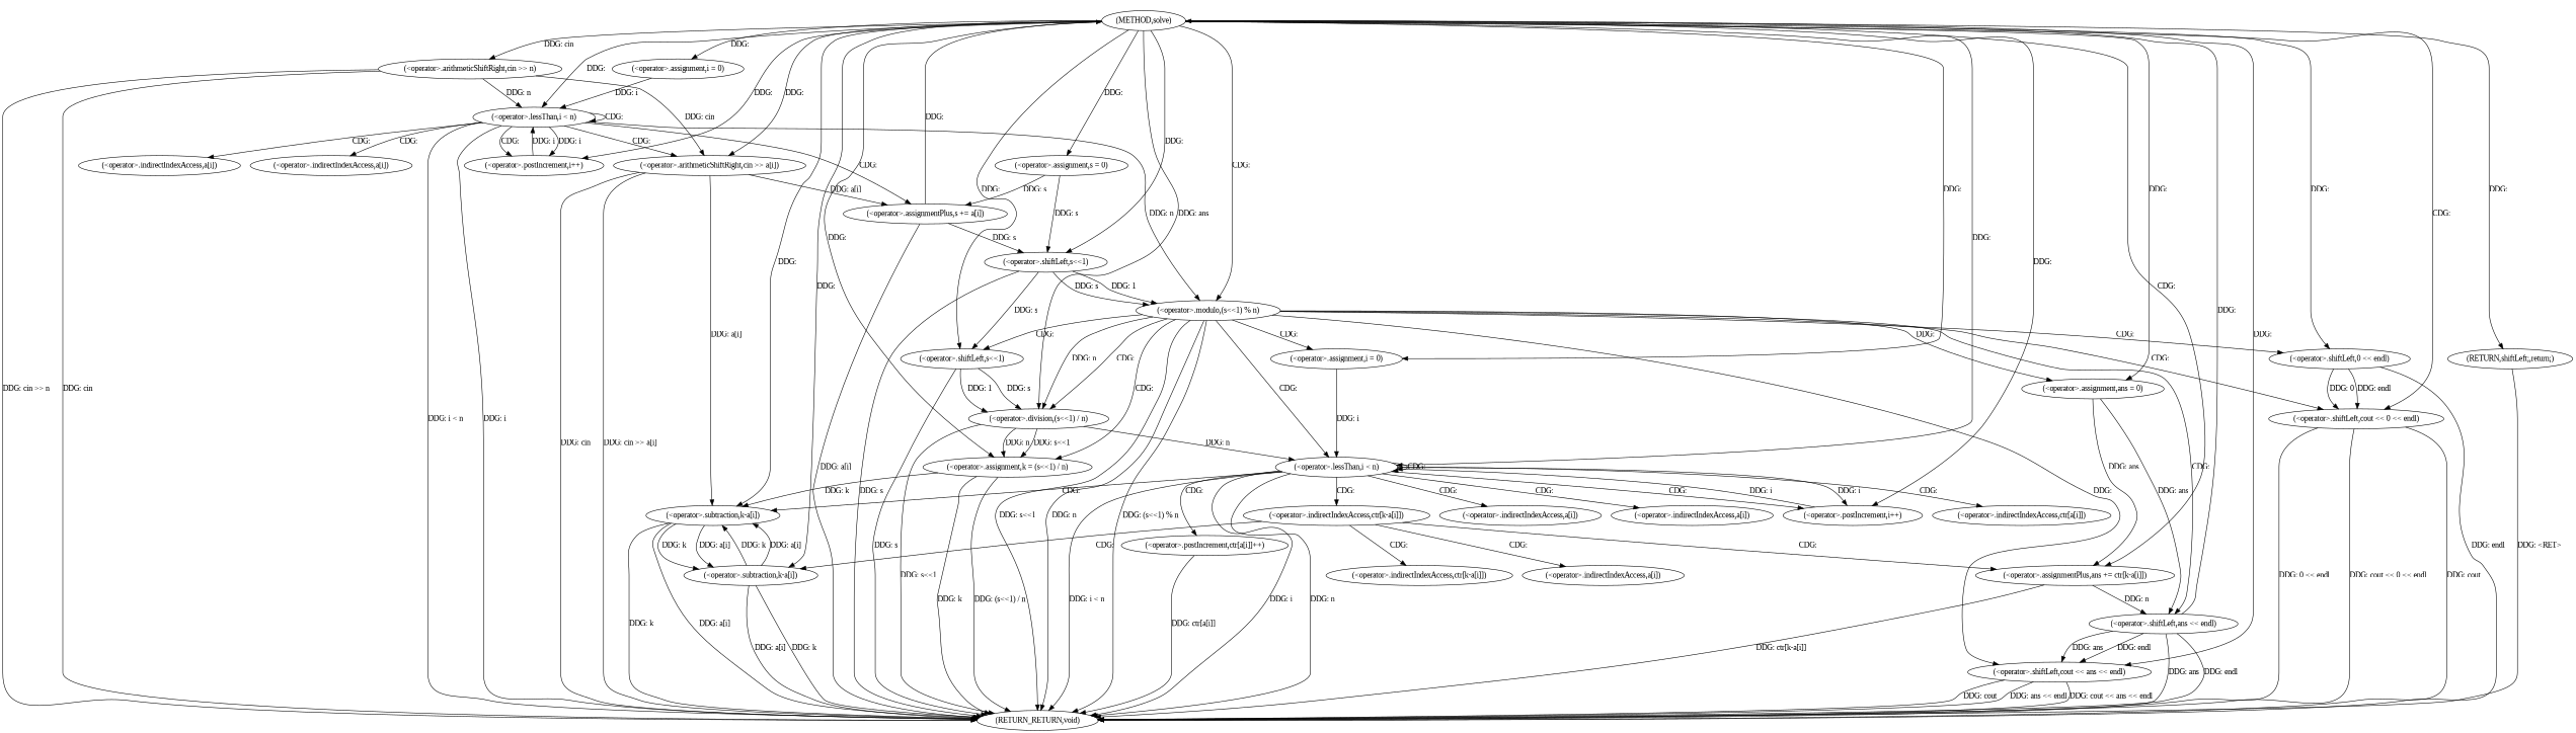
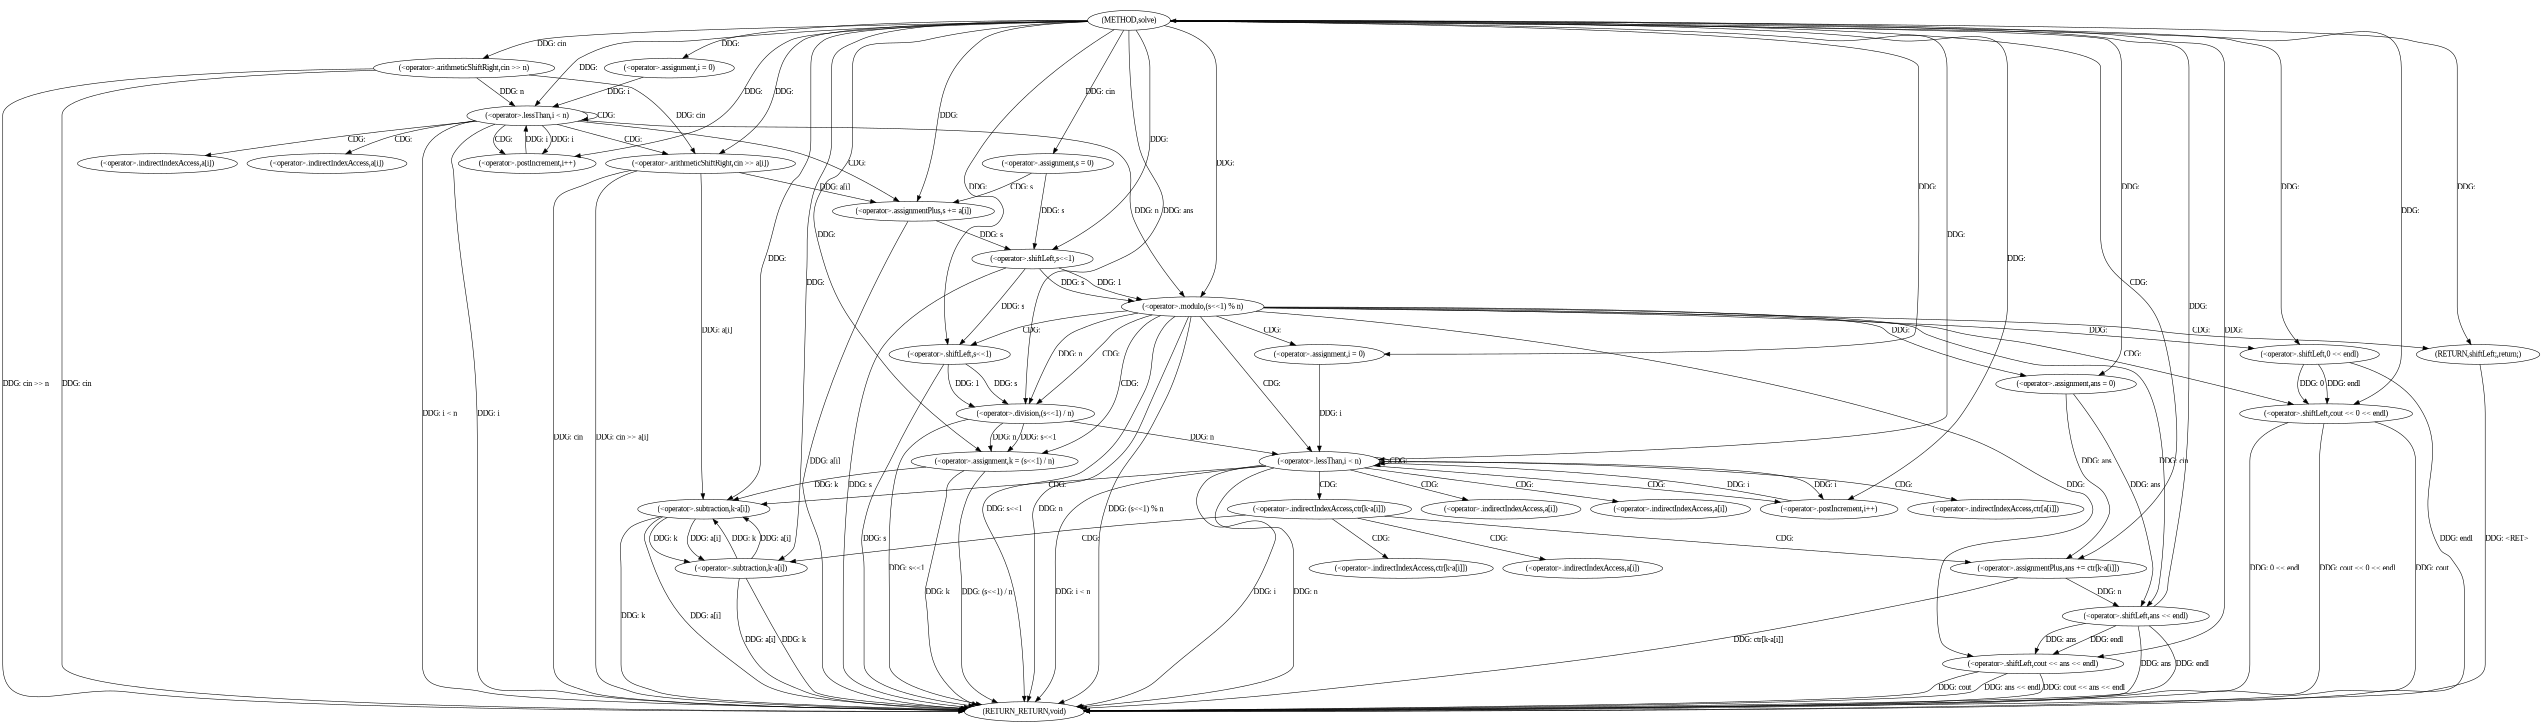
  digraph {
    fontname="Liberation Serif"
    node [fontname="Liberation Serif"]
    edge [fontname="Liberation Serif"]
    n1 [label="(METHOD,solve)"]
    n2 [label="(<operator>.arithmeticShiftRight,cin >> n)"]
    n3 [label="(<operator>.assignment,s = 0)"]
    n4 [label="(<operator>.assignment,k = (s<<1) / n)"]
    n5 [label="(<operator>.assignment,ans = 0)"]
    n6 [label="(<operator>.shiftLeft,cout << ans << endl)"]
    n7 [label="(<operator>.assignment,i = 0)"]
    n8 [label="(<operator>.lessThan,i < n)"]
    n9 [label="(<operator>.postIncrement,i++)"]
    n10 [label="(<operator>.modulo,(s<<1) % n)"]
    n11 [label="(<operator>.assignment,i = 0)"]
    n12 [label="(<operator>.lessThan,i < n)"]
    n13 [label="(<operator>.postIncrement,i++)"]
    n14 [label="(<operator>.arithmeticShiftRight,cin >> a[i])"]
    n15 [label="(<operator>.assignmentPlus,s += a[i])"]
    n16 [label="(<operator>.shiftLeft,cout << 0 << endl)"]
    n17 [label="(RETURN,shiftLeft;,return;)"]
    n18 [label="(<operator>.division,(s<<1) / n)"]
    n19 [label="(<operator>.shiftLeft,s<<1)"]
    n20 [label="(<operator>.shiftLeft,s<<1)"]
    n21 [label="(<operator>.assignmentPlus,ans += ctr[k-a[i]])"]
    n22 [label="(<operator>.shiftLeft,0 << endl)"]
    n23 [label="(<operator>.subtraction,k-a[i])"]
    n24 [label="(<operator>.subtraction,k-a[i])"]
    n25 [label="(RETURN_RETURN,void)"]
    n26 [label="(<operator>.shiftLeft,ans << endl)"]
    n27 [label="(<operator>.indirectIndexAccess,a[i])"]
    n28 [label="(<operator>.indirectIndexAccess,a[i])"]
-   n29 [label="(<operator>.postIncrement,ctr[a[i]]++)"]
    n30 [label="(<operator>.indirectIndexAccess,ctr[k-a[i]])"]
    n31 [label="(<operator>.indirectIndexAccess,ctr[a[i]])"]
    n32 [label="(<operator>.indirectIndexAccess,a[i])"]
    n33 [label="(<operator>.indirectIndexAccess,a[i])"]
    n34 [label="(<operator>.indirectIndexAccess,ctr[k-a[i]])"]
    n35 [label="(<operator>.indirectIndexAccess,a[i])"]
    n1 -> n2 [label="DDG: cin"]
-   n1 -> n3 [label="DDG: "]
+   n1 -> n3 [label="DDG: cin"]
    n1 -> n4 [label="DDG: "]
    n1 -> n5 [label="DDG: "]
    n1 -> n6 [label="DDG: "]
    n1 -> n7 [label="DDG: "]
    n1 -> n8 [label="DDG: "]
    n1 -> n9 [label="DDG: "]
-   n1 -> n10 [label="CDG: "]
+   n1 -> n10 [label="DDG: "]
    n1 -> n11 [label="DDG: "]
    n1 -> n12 [label="DDG: "]
    n1 -> n13 [label="DDG: "]
    n1 -> n14 [label="DDG: "]
-   n15 -> n1 [label="DDG: "]
-   n1 -> n16 [label="CDG: "]
+   n1 -> n15 [label="DDG: "]
+   n1 -> n16 [label="DDG: "]
    n1 -> n17 [label="DDG: "]
    n1 -> n18 [label="DDG: ans"]
    n1 -> n19 [label="DDG: "]
    n1 -> n20 [label="DDG: "]
    n1 -> n21 [label="CDG: "]
    n1 -> n22 [label="DDG: "]
    n1 -> n23 [label="DDG: "]
    n1 -> n24 [label="DDG: "]
    n2 -> n8 [label="DDG: n"]
    n2 -> n14 [label="DDG: cin"]
    n2 -> n25 [label="DDG: cin"]
    n2 -> n25 [label="DDG: cin >> n"]
-   n3 -> n15 [label="DDG: s"]
+   n3 -> n15 [label="CDG: s"]
    n3 -> n19 [label="DDG: s"]
    n4 -> n23 [label="DDG: k"]
    n4 -> n25 [label="DDG: k"]
    n4 -> n25 [label="DDG: (s<<1) / n"]
    n5 -> n21 [label="DDG: ans"]
    n5 -> n26 [label="DDG: ans"]
    n6 -> n25 [label="DDG: cout"]
    n6 -> n25 [label="DDG: ans << endl"]
    n6 -> n25 [label="DDG: cout << ans << endl"]
    n7 -> n8 [label="DDG: i"]
    n8 -> n8 [label="CDG: "]
    n8 -> n9 [label="DDG: i"]
    n8 -> n9 [label="CDG: "]
    n8 -> n10 [label="DDG: n"]
    n8 -> n14 [label="CDG: "]
    n8 -> n15 [label="CDG: "]
    n8 -> n25 [label="DDG: i"]
    n8 -> n25 [label="DDG: i < n"]
    n8 -> n27 [label="CDG: "]
    n8 -> n28 [label="CDG: "]
    n9 -> n8 [label="DDG: i"]
    n10 -> n4 [label="CDG: "]
    n10 -> n5 [label="DDG: "]
    n10 -> n6 [label="DDG: "]
    n10 -> n11 [label="CDG: "]
    n10 -> n12 [label="CDG: "]
    n10 -> n16 [label="CDG: "]
+   n10 -> n17 [label="CDG: "]
    n10 -> n18 [label="DDG: n"]
    n10 -> n18 [label="CDG: "]
    n10 -> n20 [label="CDG: "]
-   n10 -> n22 [label="CDG: "]
+   n10 -> n22 [label="DDG: "]
    n10 -> n25 [label="DDG: s<<1"]
    n10 -> n25 [label="DDG: n"]
    n10 -> n25 [label="DDG: (s<<1) % n"]
-   n10 -> n26 [label="CDG: "]
+   n10 -> n26 [label="DDG: cin"]
    n11 -> n12 [label="DDG: i"]
    n12 -> n12 [label="CDG: "]
    n12 -> n13 [label="DDG: i"]
    n12 -> n13 [label="CDG: "]
    n12 -> n23 [label="CDG: "]
    n12 -> n25 [label="DDG: i"]
    n12 -> n25 [label="DDG: n"]
    n12 -> n25 [label="DDG: i < n"]
-   n12 -> n29 [label="CDG: "]
    n12 -> n30 [label="CDG: "]
    n12 -> n31 [label="CDG: "]
    n12 -> n32 [label="CDG: "]
    n12 -> n33 [label="CDG: "]
    n13 -> n12 [label="DDG: i"]
    n14 -> n15 [label="DDG: a[i]"]
    n14 -> n23 [label="DDG: a[i]"]
    n14 -> n25 [label="DDG: cin"]
    n14 -> n25 [label="DDG: cin >> a[i]"]
    n15 -> n19 [label="DDG: s"]
    n15 -> n25 [label="DDG: a[i]"]
    n16 -> n25 [label="DDG: cout"]
    n16 -> n25 [label="DDG: 0 << endl"]
    n16 -> n25 [label="DDG: cout << 0 << endl"]
    n17 -> n25 [label="DDG: <RET>"]
    n18 -> n4 [label="DDG: n"]
    n18 -> n4 [label="DDG: s<<1"]
    n18 -> n12 [label="DDG: n"]
    n18 -> n25 [label="DDG: s<<1"]
    n19 -> n10 [label="DDG: s"]
    n19 -> n10 [label="DDG: 1"]
    n19 -> n20 [label="DDG: s"]
    n19 -> n25 [label="DDG: s"]
    n20 -> n18 [label="DDG: 1"]
    n20 -> n18 [label="DDG: s"]
    n20 -> n25 [label="DDG: s"]
    n21 -> n25 [label="DDG: ctr[k-a[i]]"]
    n21 -> n26 [label="DDG: n"]
    n22 -> n16 [label="DDG: 0"]
    n22 -> n16 [label="DDG: endl"]
    n22 -> n25 [label="DDG: endl"]
    n23 -> n24 [label="DDG: k"]
    n23 -> n24 [label="DDG: a[i]"]
    n23 -> n25 [label="DDG: k"]
    n23 -> n25 [label="DDG: a[i]"]
    n24 -> n23 [label="DDG: k"]
    n24 -> n23 [label="DDG: a[i]"]
    n24 -> n25 [label="DDG: k"]
    n24 -> n25 [label="DDG: a[i]"]
    n26 -> n1 [label="DDG: "]
    n26 -> n6 [label="DDG: endl"]
    n26 -> n6 [label="DDG: ans"]
    n26 -> n25 [label="DDG: ans"]
    n26 -> n25 [label="DDG: endl"]
-   n29 -> n25 [label="DDG: ctr[a[i]]"]
    n30 -> n21 [label="CDG: "]
    n30 -> n24 [label="CDG: "]
    n30 -> n34 [label="CDG: "]
    n30 -> n35 [label="CDG: "]
  }
